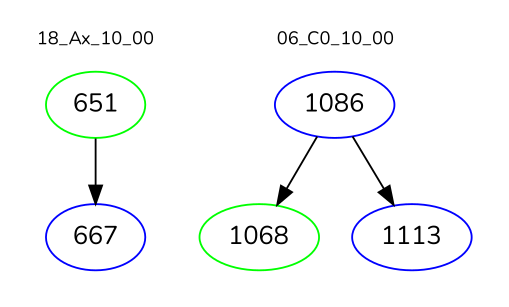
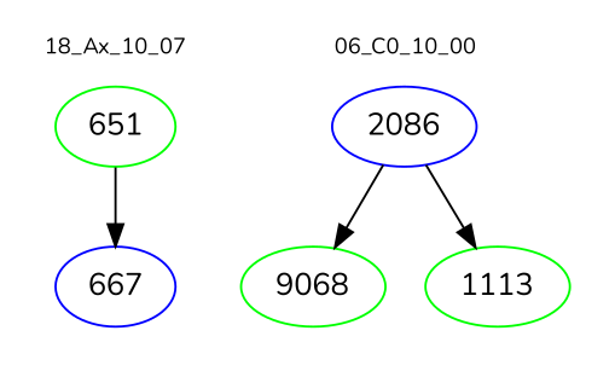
  digraph {
    fontname=Nunito
    node [color=blue fontname=Nunito]
    edge [color=black fontname=Nunito]
    n1 [color=green label=651]
    n2 [label=667]
-   n3 [label=1086]
-   n4 [color=green label=1068]
-   n5 [label=1113]
+   n3 [label=2086]
+   n4 [color=green label=9068]
+   n5 [color=green label=1113]
    subgraph cluster_1 {
      color=white
      fontsize=10
-     label="18_Ax_10_00"
+     label="18_Ax_10_07"
      n1
      n2
    }
    subgraph cluster_2 {
      color=white
      fontsize=10
      label="06_C0_10_00"
      n3
      n4
      n5
    }
    n1 -> n2
    n3 -> n4
    n3 -> n5
  }
